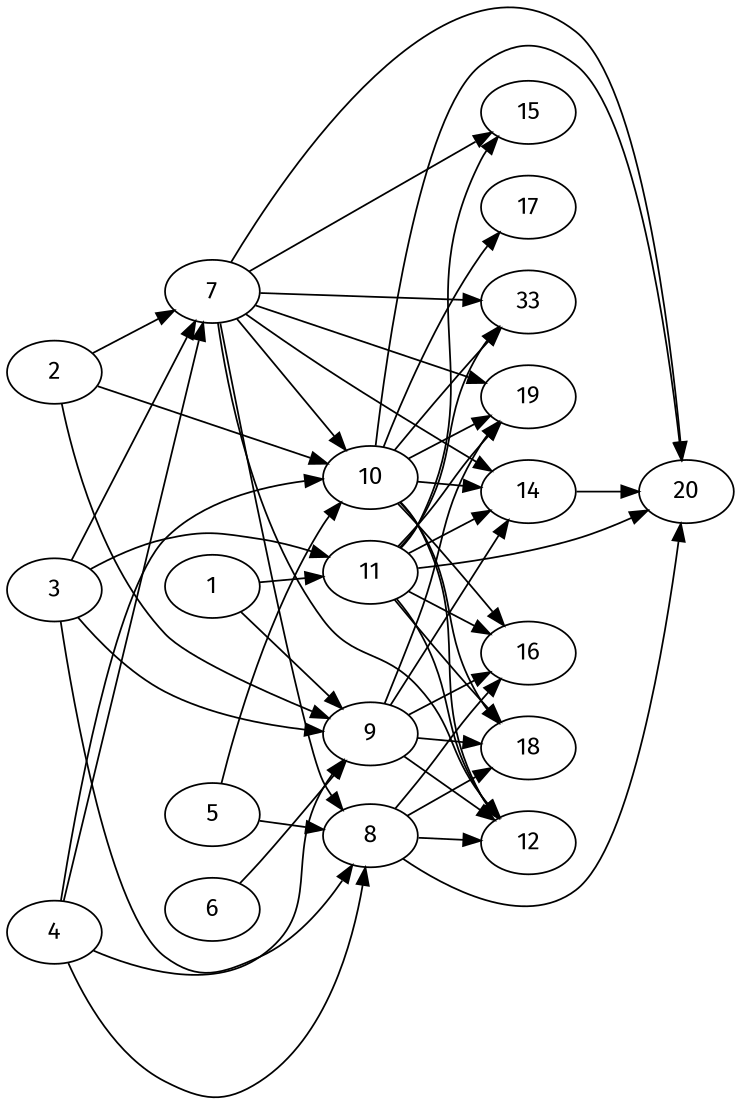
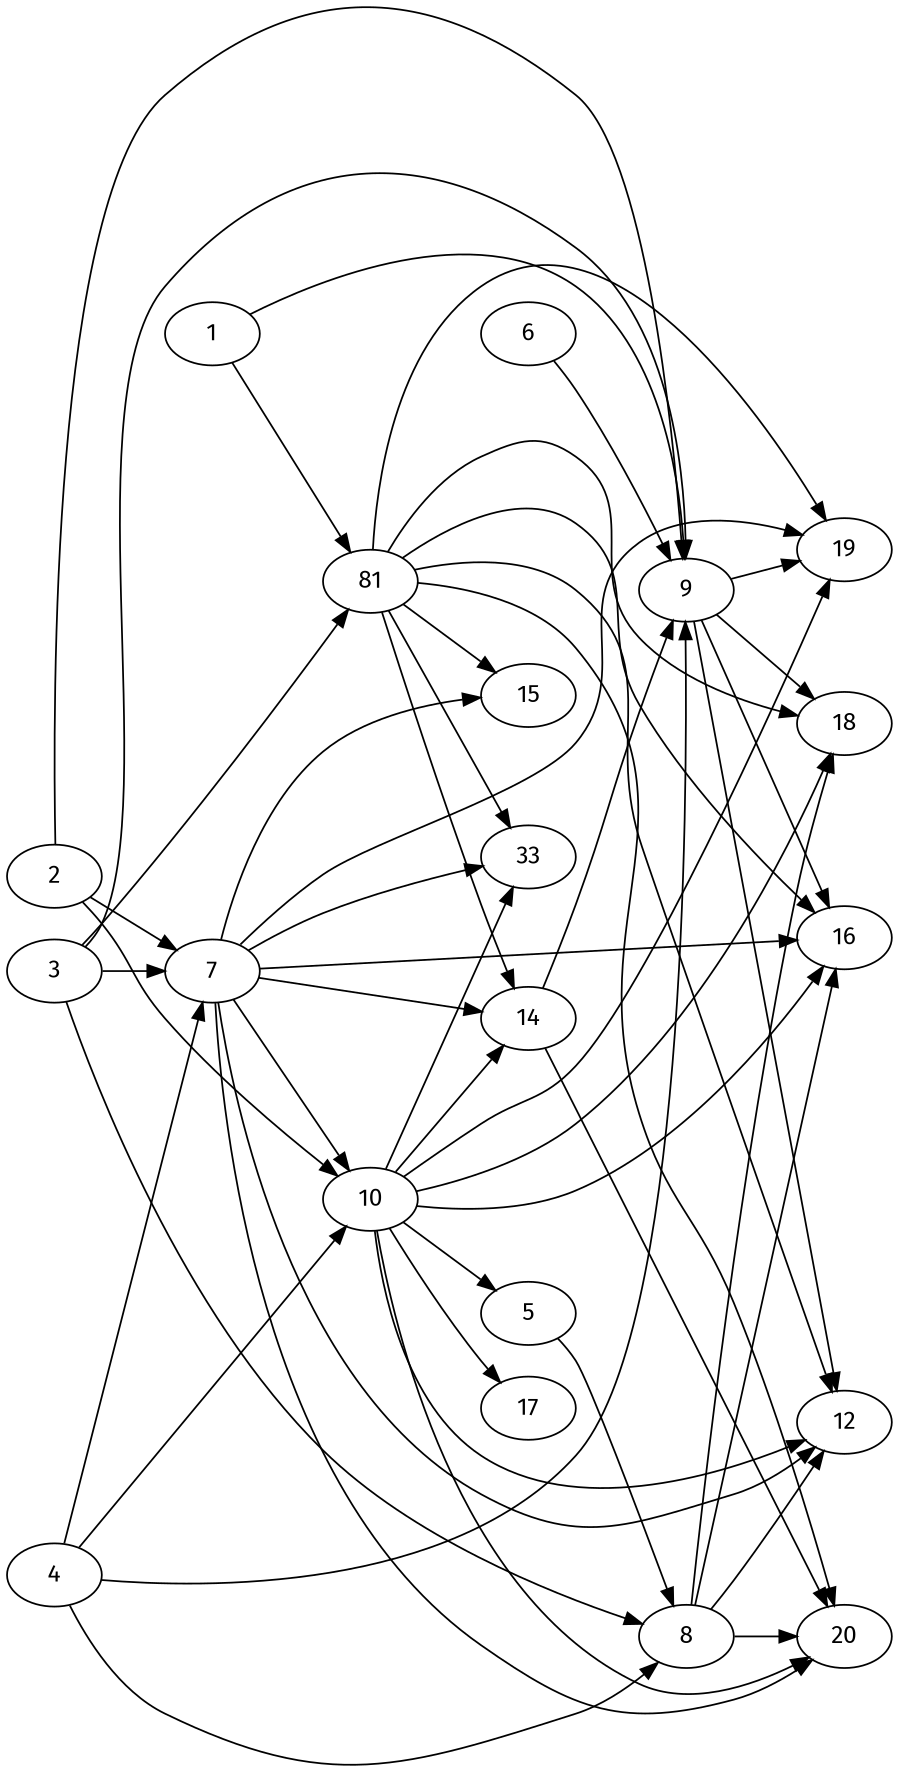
  digraph {
    fontname="Fira Sans"
    rankdir=LR
    node [alpha=0.02 expect_size=23399424 fontname="Fira Sans"]
    edge [fontname="Fira Sans"]
    1 [alpha=0.18 expect_size=36770816]
    9 [alpha=0.15 expect_size=21844992]
-   11 [expect_size=32514048]
+   11 [expect_size=32514048 label=81]
    12 [alpha=0.04 expect_size=28311552]
    14 [expect_size=40212480]
    16 [alpha=0.15 expect_size=30289920]
    18 [alpha=0.14 expect_size=27595776]
    19 [alpha=0.19 expect_size=35073024]
    20 [alpha=0.10]
    n10 [alpha=0.19 expect_size=31510528 label=33]
    15 [alpha=0.01 expect_size=25771008]
    2 [alpha=0.01 expect_size=39159808]
    7 [alpha=0.12 expect_size=30166016]
    10 [alpha=0.15 expect_size=36492288]
    17 [expect_size=45399040]
    3 [alpha=0.04 expect_size=40937472]
    8 [alpha=0.03 expect_size=51424256]
    4 [alpha=0.14]
    5 [expect_size=13169664]
    6 [alpha=0.06 expect_size=8176640]
    1 -> 9
    1 -> 11
    9 -> 12
-   9 -> 14
+   14 -> 9
    9 -> 16
    9 -> 18
    9 -> 19
    11 -> 12
    11 -> 14
    11 -> 16
    11 -> 18
    11 -> 19
    11 -> 20
    11 -> n10
    11 -> 15
    14 -> 20
    2 -> 9
    2 -> 7
    2 -> 10
    7 -> 12
    7 -> 14
-   7 -> 8
+   7 -> 16
    7 -> 19
    7 -> 20
    7 -> n10
    7 -> 15
    7 -> 10
    10 -> 12
    10 -> 14
    10 -> 16
    10 -> 18
    10 -> 19
    10 -> 20
    10 -> n10
    10 -> 17
    3 -> 9
    3 -> 11
    3 -> 7
    3 -> 8
    8 -> 12
    8 -> 16
    8 -> 18
    8 -> 20
    4 -> 9
    4 -> 7
    4 -> 10
    4 -> 8
-   5 -> 10
+   10 -> 5
    5 -> 8
    6 -> 9
  }
